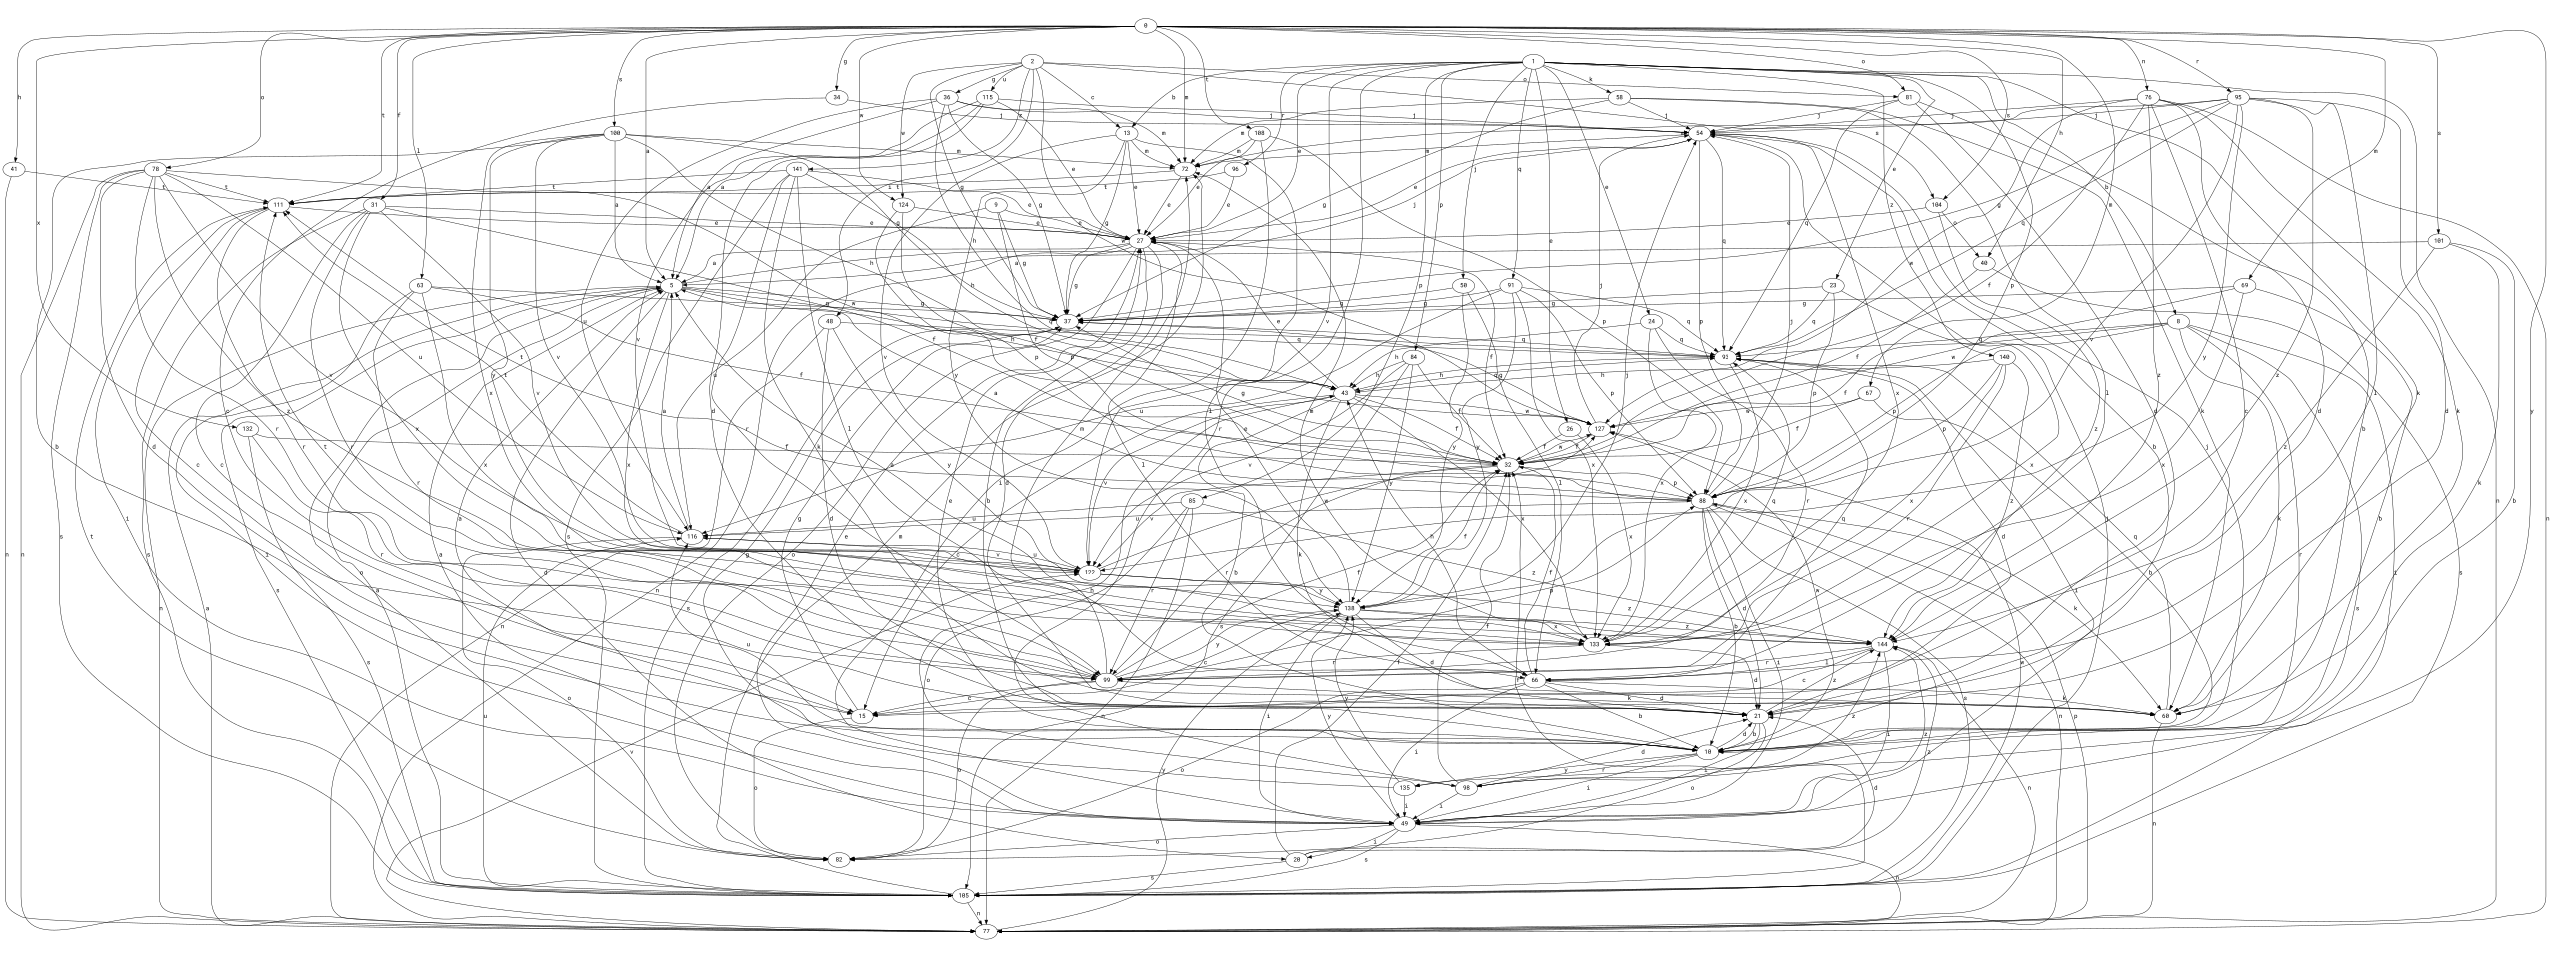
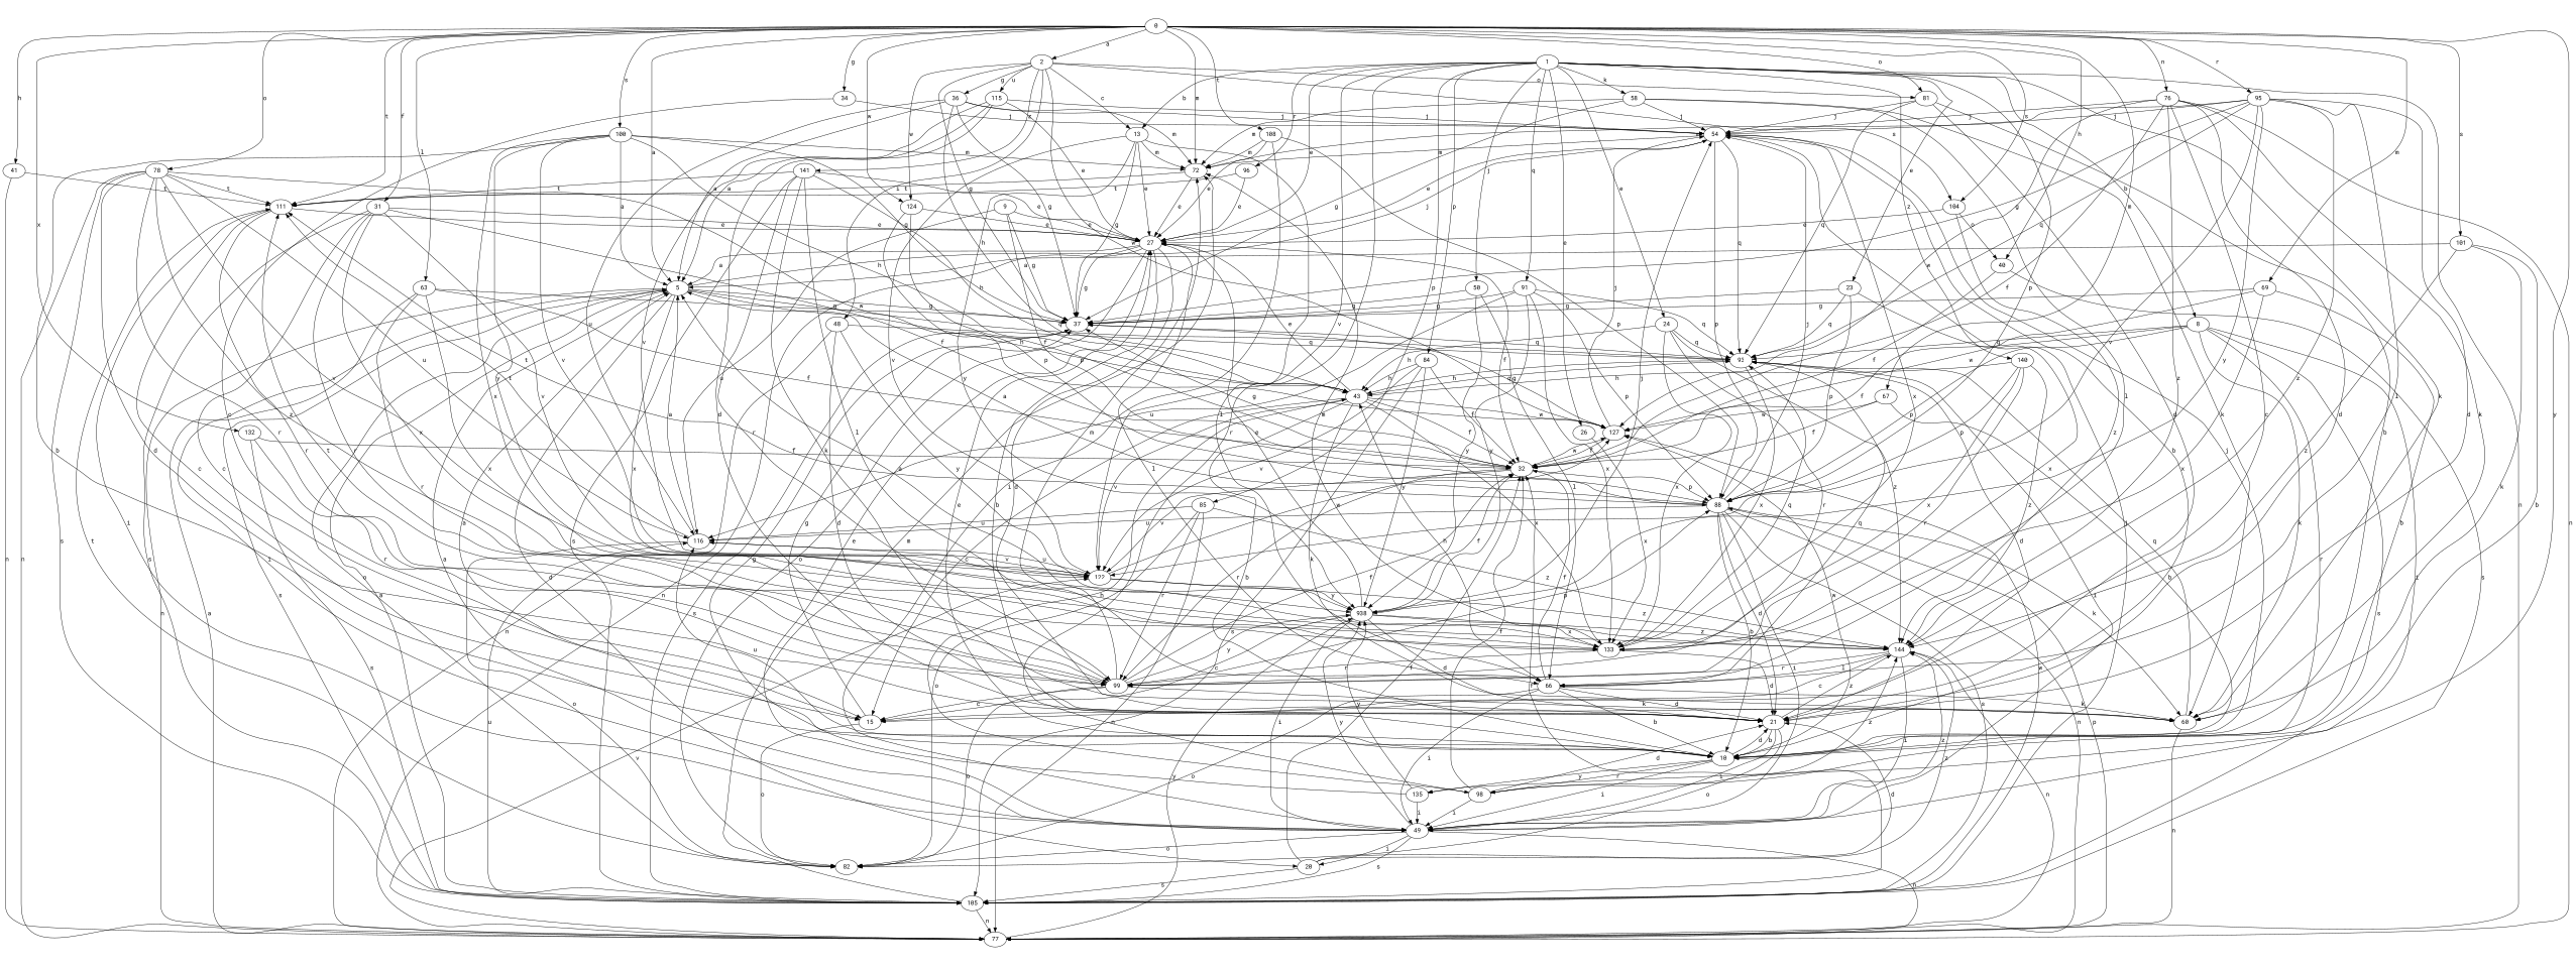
  strict digraph {
    fontname="Roboto Mono"
    node [fontname="Roboto Mono"]
    edge [fontname="Roboto Mono"]
    0
    2
    5
    31
    34
    40
    41
    63
    67
    69
    72
    76
    78
    81
    95
    100
    101
    104
    108
    111
    124
    132
    135
    13
    36
    37
    48
    115
    127
    141
    77
    20
    43
    54
    82
    93
    105
    133
    27
    122
    32
    15
    99
    49
    10
    60
    21
    144
    116
    66
-   138
+   138 [label=938]
    88
    1
    8
    23
    24
    26
    50
    58
    84
    85
    91
    96
    98
    140
    9
+   0 -> 2 [label=a]
    0 -> 5 [label=a]
    0 -> 31 [label=f]
    0 -> 34 [label=g]
    0 -> 40 [label=h]
    0 -> 41 [label=h]
    0 -> 63 [label=l]
    0 -> 67 [label=m]
    0 -> 69 [label=m]
    0 -> 72 [label=m]
    0 -> 76 [label=n]
    0 -> 78 [label=o]
    0 -> 81 [label=o]
    0 -> 95 [label=r]
    0 -> 100 [label=s]
    0 -> 101 [label=s]
    0 -> 104 [label=s]
    0 -> 108 [label=t]
    0 -> 111 [label=t]
    0 -> 124 [label=w]
    0 -> 132 [label=x]
    0 -> 135 [label=y]
    2 -> 81 [label=o]
    2 -> 104 [label=s]
    2 -> 124 [label=w]
    2 -> 13 [label=c]
    2 -> 36 [label=g]
    2 -> 37 [label=g]
    2 -> 48 [label=i]
    2 -> 115 [label=u]
    2 -> 127 [label=w]
    2 -> 141 [label=z]
    5 -> 37 [label=g]
    5 -> 77 [label=n]
    5 -> 20 [label=d]
    5 -> 43 [label=h]
    5 -> 54 [label=j]
    5 -> 82 [label=o]
    5 -> 93 [label=q]
    5 -> 105 [label=s]
    5 -> 133 [label=x]
    31 -> 105 [label=s]
    31 -> 133 [label=x]
    31 -> 27 [label=e]
    31 -> 122 [label=v]
    31 -> 32 [label=f]
    31 -> 15 [label=c]
    31 -> 99 [label=r]
    34 -> 54 [label=j]
    34 -> 15 [label=c]
    40 -> 105 [label=s]
    40 -> 32 [label=f]
    41 -> 111 [label=t]
    41 -> 77 [label=n]
    63 -> 37 [label=g]
    63 -> 133 [label=x]
    63 -> 32 [label=f]
    63 -> 99 [label=r]
    63 -> 49 [label=i]
    67 -> 127 [label=w]
    67 -> 32 [label=f]
    67 -> 10 [label=b]
    69 -> 37 [label=g]
    69 -> 127 [label=w]
    69 -> 133 [label=x]
    69 -> 10 [label=b]
    72 -> 111 [label=t]
    72 -> 27 [label=e]
    76 -> 127 [label=w]
    76 -> 77 [label=n]
    76 -> 54 [label=j]
    76 -> 32 [label=f]
    76 -> 15 [label=c]
    76 -> 60 [label=k]
    76 -> 21 [label=d]
    76 -> 144 [label=z]
    78 -> 111 [label=t]
    78 -> 127 [label=w]
    78 -> 77 [label=n]
    78 -> 105 [label=s]
    78 -> 122 [label=v]
    78 -> 99 [label=r]
    78 -> 21 [label=d]
    78 -> 144 [label=z]
    78 -> 116 [label=u]
    81 -> 54 [label=j]
    81 -> 93 [label=q]
    81 -> 10 [label=b]
    81 -> 21 [label=d]
    95 -> 72 [label=m]
    95 -> 37 [label=g]
    95 -> 54 [label=j]
    95 -> 93 [label=q]
    95 -> 122 [label=v]
    95 -> 21 [label=d]
    95 -> 144 [label=z]
    95 -> 66 [label=l]
    95 -> 138 [label=y]
    100 -> 5 [label=a]
    100 -> 72 [label=m]
    100 -> 37 [label=g]
    100 -> 43 [label=h]
    100 -> 133 [label=x]
    100 -> 122 [label=v]
    100 -> 10 [label=b]
    100 -> 138 [label=y]
    101 -> 5 [label=a]
    101 -> 10 [label=b]
    101 -> 60 [label=k]
    101 -> 144 [label=z]
    104 -> 40 [label=o]
    104 -> 27 [label=e]
    104 -> 144 [label=z]
    108 -> 72 [label=m]
    108 -> 27 [label=e]
    108 -> 49 [label=i]
    108 -> 88 [label=p]
    111 -> 27 [label=e]
    111 -> 15 [label=c]
    111 -> 99 [label=r]
    111 -> 49 [label=i]
    124 -> 27 [label=e]
    124 -> 32 [label=f]
    124 -> 88 [label=p]
    132 -> 105 [label=s]
    132 -> 32 [label=f]
    132 -> 99 [label=r]
    135 -> 37 [label=g]
    135 -> 49 [label=i]
    135 -> 138 [label=y]
    13 -> 72 [label=m]
    13 -> 37 [label=g]
    13 -> 27 [label=e]
    13 -> 122 [label=v]
    13 -> 66 [label=l]
    13 -> 138 [label=y]
    36 -> 5 [label=a]
    36 -> 72 [label=m]
    36 -> 37 [label=g]
    36 -> 43 [label=h]
    36 -> 54 [label=j]
    36 -> 116 [label=u]
    37 -> 93 [label=q]
    37 -> 105 [label=s]
    48 -> 77 [label=n]
    48 -> 93 [label=q]
    48 -> 21 [label=d]
    48 -> 138 [label=y]
    115 -> 5 [label=a]
    115 -> 54 [label=j]
    115 -> 27 [label=e]
    115 -> 122 [label=v]
    115 -> 21 [label=d]
    127 -> 37 [label=g]
    127 -> 54 [label=j]
    127 -> 32 [label=f]
    141 -> 111 [label=t]
    141 -> 43 [label=h]
    141 -> 105 [label=s]
    141 -> 27 [label=e]
    141 -> 99 [label=r]
    141 -> 60 [label=k]
    141 -> 66 [label=l]
    77 -> 5 [label=a]
    77 -> 122 [label=v]
    77 -> 138 [label=y]
    77 -> 88 [label=p]
    20 -> 105 [label=s]
    20 -> 32 [label=f]
    20 -> 21 [label=d]
    20 -> 144 [label=z]
    43 -> 127 [label=w]
    43 -> 93 [label=q]
    43 -> 133 [label=x]
    43 -> 27 [label=e]
    43 -> 122 [label=v]
    43 -> 32 [label=f]
    43 -> 15 [label=c]
    43 -> 10 [label=b]
    43 -> 60 [label=k]
    54 -> 72 [label=m]
    54 -> 93 [label=q]
    54 -> 133 [label=x]
    54 -> 27 [label=e]
    54 -> 10 [label=b]
    54 -> 88 [label=p]
    82 -> 111 [label=t]
    93 -> 43 [label=h]
    93 -> 133 [label=x]
    93 -> 49 [label=i]
    93 -> 21 [label=d]
    105 -> 5 [label=a]
    105 -> 72 [label=m]
    105 -> 127 [label=w]
    105 -> 77 [label=n]
    105 -> 54 [label=j]
    105 -> 32 [label=f]
    105 -> 116 [label=u]
    133 -> 72 [label=m]
    133 -> 93 [label=q]
    133 -> 99 [label=r]
    133 -> 21 [label=d]
    27 -> 5 [label=a]
    27 -> 37 [label=g]
    27 -> 77 [label=n]
    27 -> 82 [label=o]
    27 -> 32 [label=f]
    27 -> 10 [label=b]
    27 -> 21 [label=d]
    27 -> 66 [label=l]
    122 -> 127 [label=w]
    122 -> 144 [label=z]
    122 -> 116 [label=u]
    122 -> 138 [label=y]
    32 -> 37 [label=g]
    32 -> 127 [label=w]
    32 -> 122 [label=v]
    32 -> 99 [label=r]
    32 -> 88 [label=p]
    15 -> 37 [label=g]
    15 -> 82 [label=o]
    99 -> 72 [label=m]
    99 -> 111 [label=t]
    99 -> 82 [label=o]
    99 -> 32 [label=f]
    99 -> 15 [label=c]
    99 -> 60 [label=k]
    99 -> 138 [label=y]
    99 -> 88 [label=p]
    49 -> 5 [label=a]
    49 -> 77 [label=n]
    49 -> 20 [label=i]
    49 -> 82 [label=o]
    49 -> 105 [label=s]
    49 -> 27 [label=e]
    49 -> 144 [label=z]
    49 -> 138 [label=y]
    10 -> 5 [label=a]
    10 -> 135 [label=y]
    10 -> 127 [label=w]
    10 -> 54 [label=j]
    10 -> 27 [label=e]
    10 -> 49 [label=i]
    10 -> 21 [label=d]
    10 -> 116 [label=u]
    10 -> 98 [label=r]
    60 -> 77 [label=n]
    60 -> 93 [label=q]
    21 -> 82 [label=o]
    21 -> 49 [label=i]
    21 -> 10 [label=b]
    21 -> 144 [label=z]
    144 -> 5 [label=a]
    144 -> 77 [label=n]
    144 -> 15 [label=c]
    144 -> 99 [label=r]
    144 -> 49 [label=i]
    144 -> 66 [label=l]
    116 -> 5 [label=a]
    116 -> 111 [label=t]
    116 -> 82 [label=o]
    116 -> 122 [label=v]
    66 -> 43 [label=h]
    66 -> 82 [label=o]
    66 -> 93 [label=q]
    66 -> 32 [label=f]
    66 -> 49 [label=i]
    66 -> 10 [label=b]
    66 -> 60 [label=k]
    66 -> 21 [label=d]
    138 -> 54 [label=j]
    138 -> 133 [label=x]
    138 -> 27 [label=e]
    138 -> 32 [label=f]
    138 -> 15 [label=c]
    138 -> 49 [label=i]
    138 -> 21 [label=d]
    138 -> 144 [label=z]
    88 -> 5 [label=a]
    88 -> 111 [label=t]
    88 -> 77 [label=n]
    88 -> 54 [label=j]
    88 -> 105 [label=s]
    88 -> 49 [label=i]
    88 -> 10 [label=b]
    88 -> 60 [label=k]
    88 -> 21 [label=d]
    88 -> 116 [label=u]
    1 -> 13 [label=b]
    1 -> 77 [label=n]
    1 -> 27 [label=e]
    1 -> 122 [label=v]
    1 -> 60 [label=k]
    1 -> 88 [label=p]
    1 -> 8 [label=b]
    1 -> 23 [label=e]
    1 -> 24 [label=e]
    1 -> 26 [label=e]
    1 -> 50 [label=j]
    1 -> 58 [label=k]
    1 -> 84 [label=p]
    1 -> 85 [label=p]
    1 -> 91 [label=q]
    1 -> 96 [label=r]
    1 -> 98 [label=r]
    1 -> 140 [label=z]
    8 -> 93 [label=q]
    8 -> 105 [label=s]
    8 -> 32 [label=f]
    8 -> 49 [label=i]
    8 -> 60 [label=k]
    8 -> 88 [label=p]
    8 -> 98 [label=r]
    23 -> 37 [label=g]
    23 -> 93 [label=q]
    23 -> 133 [label=x]
    23 -> 88 [label=p]
    24 -> 43 [label=h]
    24 -> 93 [label=q]
    24 -> 133 [label=x]
    24 -> 99 [label=r]
+   24 -> 144 [label=z]
    26 -> 133 [label=x]
-   26 -> 32 [label=f]
    50 -> 37 [label=g]
    50 -> 66 [label=l]
    50 -> 138 [label=y]
    58 -> 72 [label=m]
    58 -> 37 [label=g]
    58 -> 54 [label=j]
    58 -> 60 [label=k]
    58 -> 66 [label=l]
    84 -> 43 [label=h]
    84 -> 105 [label=s]
    84 -> 122 [label=v]
    84 -> 32 [label=f]
    84 -> 138 [label=y]
    85 -> 77 [label=n]
    85 -> 82 [label=o]
    85 -> 99 [label=r]
    85 -> 144 [label=z]
    85 -> 116 [label=u]
    91 -> 37 [label=g]
    91 -> 93 [label=q]
    91 -> 133 [label=x]
    91 -> 116 [label=u]
    91 -> 138 [label=y]
    91 -> 88 [label=p]
    96 -> 111 [label=t]
    96 -> 27 [label=e]
    98 -> 43 [label=h]
    98 -> 32 [label=f]
    98 -> 49 [label=i]
    98 -> 21 [label=d]
    98 -> 144 [label=z]
    140 -> 43 [label=h]
    140 -> 133 [label=x]
    140 -> 99 [label=r]
    140 -> 144 [label=z]
    140 -> 88 [label=p]
    9 -> 37 [label=g]
    9 -> 27 [label=e]
    9 -> 116 [label=u]
    9 -> 88 [label=p]
  }
